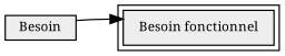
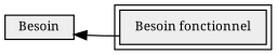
  digraph {
    rankdir=LR
    fontname="Noto Serif"
    node [color="#00000" fillcolor="#EEEEEE" font="Helvetica-Bold" fontsize=10 shape=box style=filled fontname="Noto Serif"]
    n1 [height=0 label=Besoin peripheries=1]
    n2 [height=0 label="Besoin fonctionnel" peripheries=2]
-   n2 -> n1 [dir=back fontname="Noto Serif"]
+   n1 -> n2 [dir=back fontname="Noto Serif"]
  }
